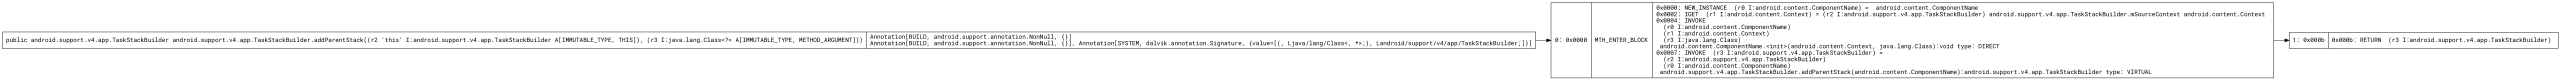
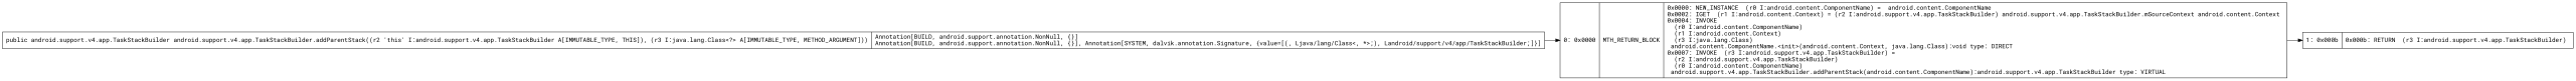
  digraph {
    rankdir=LR
    fontname="Roboto Mono"
    node [shape=record fontname="Roboto Mono"]
    edge [fontname="Roboto Mono"]
-   n1 [label="{0\:\ 0x0000|MTH_ENTER_BLOCK\l|0x0000: NEW_INSTANCE  (r0 I:android.content.ComponentName) =  android.content.ComponentName \l0x0002: IGET  (r1 I:android.content.Context) = (r2 I:android.support.v4.app.TaskStackBuilder) android.support.v4.app.TaskStackBuilder.mSourceContext android.content.Context \l0x0004: INVOKE  \l  (r0 I:android.content.ComponentName)\l  (r1 I:android.content.Context)\l  (r3 I:java.lang.Class)\l android.content.ComponentName.\<init\>(android.content.Context, java.lang.Class):void type: DIRECT \l0x0007: INVOKE  (r3 I:android.support.v4.app.TaskStackBuilder) = \l  (r2 I:android.support.v4.app.TaskStackBuilder)\l  (r0 I:android.content.ComponentName)\l android.support.v4.app.TaskStackBuilder.addParentStack(android.content.ComponentName):android.support.v4.app.TaskStackBuilder type: VIRTUAL \l}"]
+   n1 [label="{0\:\ 0x0000|MTH_RETURN_BLOCK\l|0x0000: NEW_INSTANCE  (r0 I:android.content.ComponentName) =  android.content.ComponentName \l0x0002: IGET  (r1 I:android.content.Context) = (r2 I:android.support.v4.app.TaskStackBuilder) android.support.v4.app.TaskStackBuilder.mSourceContext android.content.Context \l0x0004: INVOKE  \l  (r0 I:android.content.ComponentName)\l  (r1 I:android.content.Context)\l  (r3 I:java.lang.Class)\l android.content.ComponentName.\<init\>(android.content.Context, java.lang.Class):void type: DIRECT \l0x0007: INVOKE  (r3 I:android.support.v4.app.TaskStackBuilder) = \l  (r2 I:android.support.v4.app.TaskStackBuilder)\l  (r0 I:android.content.ComponentName)\l android.support.v4.app.TaskStackBuilder.addParentStack(android.content.ComponentName):android.support.v4.app.TaskStackBuilder type: VIRTUAL \l}"]
    n2 [label="{1\:\ 0x000b|0x000b: RETURN  (r3 I:android.support.v4.app.TaskStackBuilder) \l}"]
    n3 [label="{public android.support.v4.app.TaskStackBuilder android.support.v4.app.TaskStackBuilder.addParentStack((r2 'this' I:android.support.v4.app.TaskStackBuilder A[IMMUTABLE_TYPE, THIS]), (r3 I:java.lang.Class\<?\> A[IMMUTABLE_TYPE, METHOD_ARGUMENT]))  | Annotation[BUILD, android.support.annotation.NonNull, \{\}]\lAnnotation[BUILD, android.support.annotation.NonNull, \{\}], Annotation[SYSTEM, dalvik.annotation.Signature, \{value=[(, Ljava\/lang\/Class\<, *\>;), Landroid\/support\/v4\/app\/TaskStackBuilder;]\}]\l}"]
    n1 -> n2
    n3 -> n1
  }
